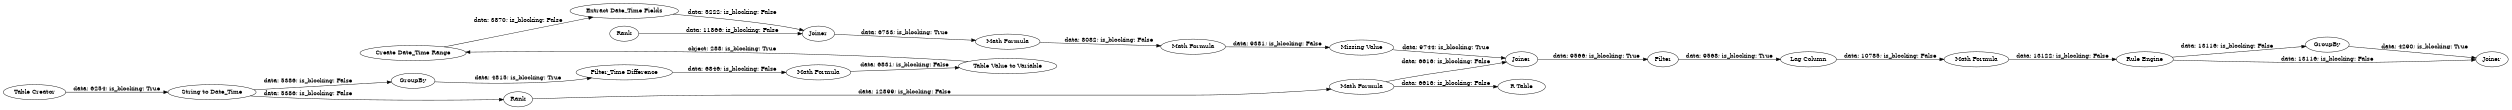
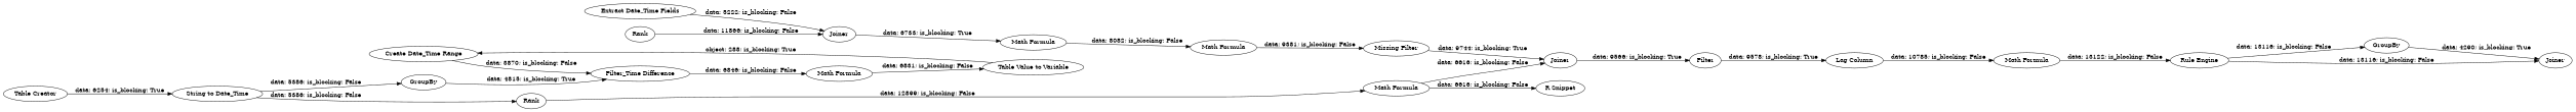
  digraph {
    fontname="DejaVu Serif"
    rankdir=LR
    node [fontname="DejaVu Serif"]
    edge [fontname="DejaVu Serif"]
    n1 [label="Lag Column"]
    n2 [label="Math Formula"]
    n3 [label="Rule Engine"]
    n4 [label=Rank]
    n5 [label=Joiner]
    n6 [label="Math Formula"]
-   n7 [label="R Table"]
+   n7 [label="R Snippet"]
    n8 [label="Table Creator"]
    n9 [label="String to Date_Time"]
    n10 [label=Rank]
    n11 [label=GroupBy]
    n12 [label="Math Formula"]
-   n13 [label="Missing Value"]
+   n13 [label="Missing Filter"]
    n14 [label=Joiner]
    n15 [label="Extract Date_Time Fields"]
    n16 [label="Math Formula"]
    n17 [label=Filter]
    n18 [label=GroupBy]
    n19 [label=Joiner]
    n20 [label="Create Date_Time Range"]
    n21 [label="Table Value to Variable"]
    n22 [label="Filter_Time Difference"]
    n23 [label="Math Formula"]
    n1 -> n2 [label="data: 10785; is_blocking: False"]
    n2 -> n3 [label="data: 13122; is_blocking: False"]
    n3 -> n18 [label="data: 13116; is_blocking: False"]
    n3 -> n19 [label="data: 13116; is_blocking: False"]
    n4 -> n5 [label="data: 11866; is_blocking: False"]
    n5 -> n6 [label="data: 6733; is_blocking: True"]
    n6 -> n12 [label="data: 8082; is_blocking: False"]
    n8 -> n9 [label="data: 6254; is_blocking: True"]
    n9 -> n10 [label="data: 5386; is_blocking: False"]
    n9 -> n11 [label="data: 5386; is_blocking: False"]
    n10 -> n16 [label="data: 12899; is_blocking: False"]
    n11 -> n22 [label="data: 4815; is_blocking: True"]
    n12 -> n13 [label="data: 9381; is_blocking: False"]
    n13 -> n14 [label="data: 9744; is_blocking: True"]
    n14 -> n17 [label="data: 9566; is_blocking: True"]
    n15 -> n5 [label="data: 5222; is_blocking: False"]
    n16 -> n7 [label="data: 6616; is_blocking: False"]
    n16 -> n14 [label="data: 6616; is_blocking: False"]
-   n17 -> n1 [label="data: 9568; is_blocking: True"]
+   n17 -> n1 [label="data: 9578; is_blocking: True"]
    n18 -> n19 [label="data: 4290; is_blocking: True"]
-   n20 -> n15 [label="data: 3870; is_blocking: False"]
+   n20 -> n22 [label="data: 3870; is_blocking: False"]
    n21 -> n20 [label="object: 288; is_blocking: True"]
    n22 -> n23 [label="data: 6846; is_blocking: False"]
    n23 -> n21 [label="data: 6831; is_blocking: False"]
  }
